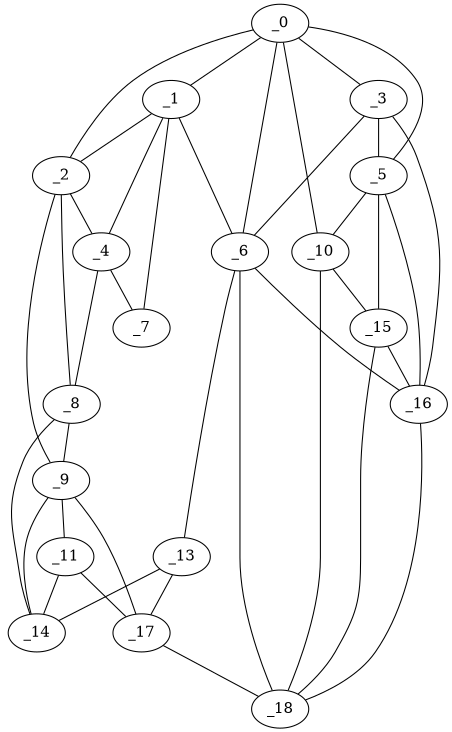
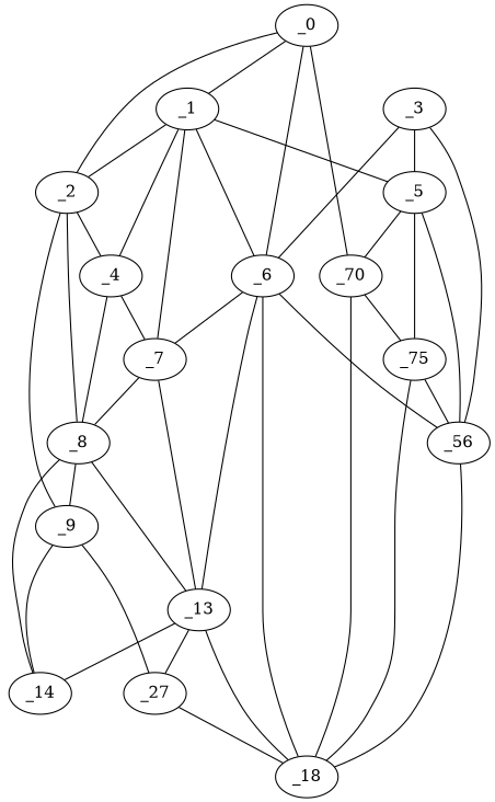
  graph {
    node [x=47 y=94]
    edge [valence=2]
    _0 [x=45 y=51]
    _1 [y=81]
    _2
    _3 [x=50 y=47]
    _5 [x=54 y=36]
    _6 [x=56 y=70]
-   _10 [x=64 y=2]
+   _10 [x=64 y=2 label=_70]
    _4 [x=53 y=85]
    _7 [x=57 y=79]
    _8 [x=62]
    _9 [x=62 y=111]
-   _16 [x=79 y=50]
-   _15 [x=75 y=35]
+   _16 [x=79 y=50 label=_56]
+   _15 [x=75 y=35 label=_75]
    _13 [x=71 y=87]
    _18 [x=87 y=58]
    _14 [x=71 y=102]
-   _11 [x=68 y=114]
-   _17 [x=86 y=125]
+   _17 [x=86 y=125 label=_27]
    _0 -- _1
    _0 -- _2 [valence=1]
-   _0 -- _3
-   _0 -- _5 [valence=1]
+   _1 -- _5 [valence=1]
    _0 -- _6
    _0 -- _10 [valence=1]
    _1 -- _2 [valence=1]
    _1 -- _6 [valence=1]
    _1 -- _4 [valence=1]
    _1 -- _7
    _2 -- _4
    _2 -- _8
    _2 -- _9 [valence=1]
    _3 -- _5 [valence=1]
    _3 -- _6 [valence=1]
    _3 -- _16
    _5 -- _10 [valence=1]
    _5 -- _16
    _5 -- _15
+   _6 -- _7 [valence=1]
    _6 -- _16
    _6 -- _13
    _6 -- _18
    _10 -- _15
    _10 -- _18 [valence=1]
    _4 -- _7
    _4 -- _8 [valence=1]
+   _7 -- _8
+   _7 -- _13
    _8 -- _9 [valence=1]
+   _8 -- _13
    _8 -- _14 [valence=1]
    _9 -- _14
-   _9 -- _11 [valence=1]
    _9 -- _17 [valence=1]
    _16 -- _18
    _15 -- _16 [valence=1]
    _15 -- _18 [valence=1]
+   _13 -- _18
    _13 -- _14
    _13 -- _17
-   _11 -- _14
-   _11 -- _17
    _17 -- _18 [valence=1]
  }
